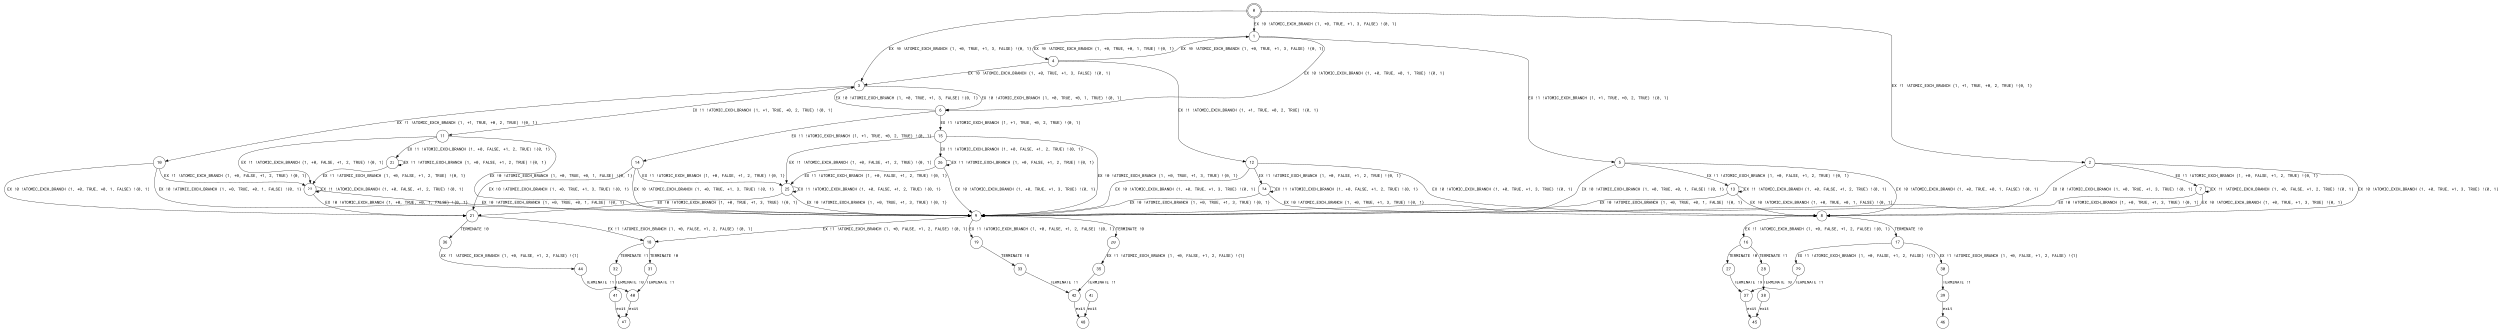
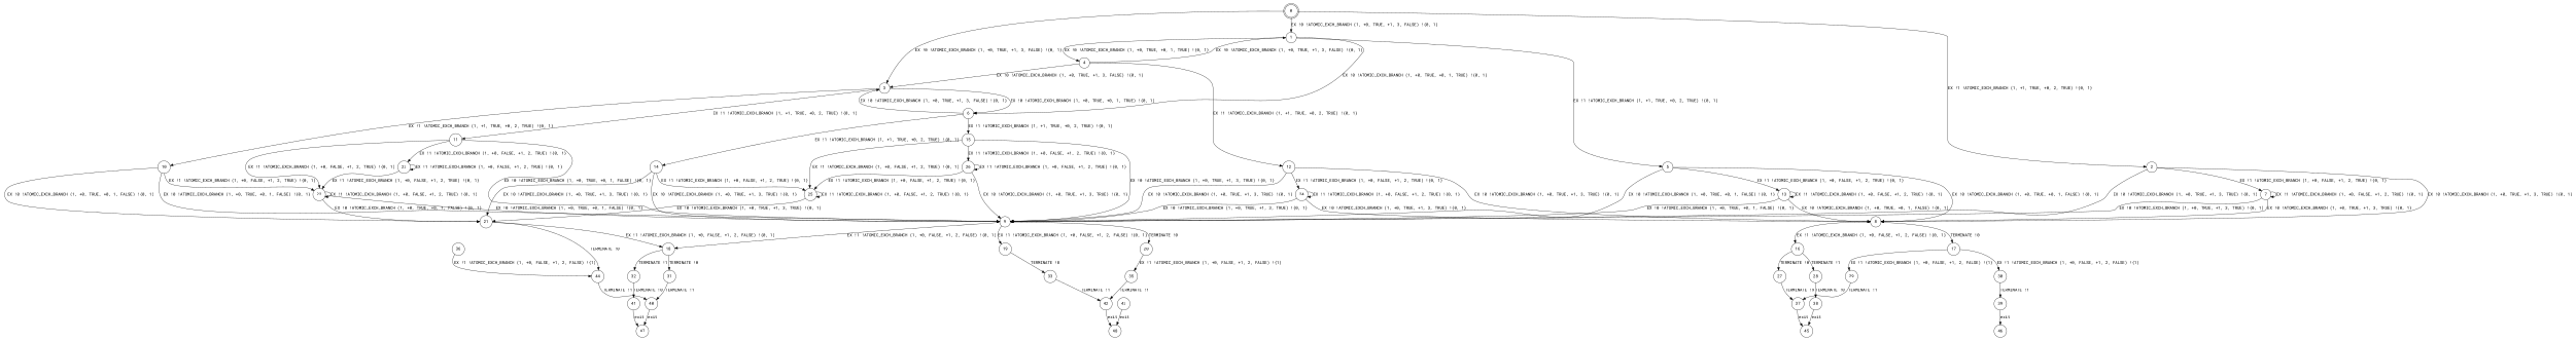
  digraph {
    fontname="Roboto Mono"
    node [fontname="Roboto Mono" shape=circle]
    edge [fontname="Roboto Mono"]
    0 [peripheries=2]
    1
    2
    3
    4
    5
    6
    7
    8
    9
    10
    11
    12
    13
    14
    15
    16
    17
    18
    19
    20
    21
    22
    23
    24
    25
    26
    27
    28
    29
    30
    31
    32
    33
    35
    36
    37
    38
    39
    40
    41
    42
    44
    45
    46
    47
    48
    43
    0 -> 1 [label="EX !0 !ATOMIC_EXCH_BRANCH (1, +0, TRUE, +1, 3, FALSE) !{0, 1}"]
    0 -> 2 [label="EX !1 !ATOMIC_EXCH_BRANCH (1, +1, TRUE, +0, 2, TRUE) !{0, 1}"]
    0 -> 3 [label="EX !0 !ATOMIC_EXCH_BRANCH (1, +0, TRUE, +1, 3, FALSE) !{0, 1}"]
    1 -> 4 [label="EX !0 !ATOMIC_EXCH_BRANCH (1, +0, TRUE, +0, 1, TRUE) !{0, 1}"]
    1 -> 5 [label="EX !1 !ATOMIC_EXCH_BRANCH (1, +1, TRUE, +0, 2, TRUE) !{0, 1}"]
    1 -> 6 [label="EX !0 !ATOMIC_EXCH_BRANCH (1, +0, TRUE, +0, 1, TRUE) !{0, 1}"]
    2 -> 7 [label="EX !1 !ATOMIC_EXCH_BRANCH (1, +0, FALSE, +1, 2, TRUE) !{0, 1}"]
    2 -> 8 [label="EX !0 !ATOMIC_EXCH_BRANCH (1, +0, TRUE, +1, 3, TRUE) !{0, 1}"]
    2 -> 9 [label="EX !0 !ATOMIC_EXCH_BRANCH (1, +0, TRUE, +1, 3, TRUE) !{0, 1}"]
    3 -> 6 [label="EX !0 !ATOMIC_EXCH_BRANCH (1, +0, TRUE, +0, 1, TRUE) !{0, 1}"]
    3 -> 10 [label="EX !1 !ATOMIC_EXCH_BRANCH (1, +1, TRUE, +0, 2, TRUE) !{0, 1}"]
    3 -> 11 [label="EX !1 !ATOMIC_EXCH_BRANCH (1, +1, TRUE, +0, 2, TRUE) !{0, 1}"]
    4 -> 1 [label="EX !0 !ATOMIC_EXCH_BRANCH (1, +0, TRUE, +1, 3, FALSE) !{0, 1}"]
    4 -> 3 [label="EX !0 !ATOMIC_EXCH_BRANCH (1, +0, TRUE, +1, 3, FALSE) !{0, 1}"]
    4 -> 12 [label="EX !1 !ATOMIC_EXCH_BRANCH (1, +1, TRUE, +0, 2, TRUE) !{0, 1}"]
    5 -> 8 [label="EX !0 !ATOMIC_EXCH_BRANCH (1, +0, TRUE, +0, 1, FALSE) !{0, 1}"]
    5 -> 9 [label="EX !0 !ATOMIC_EXCH_BRANCH (1, +0, TRUE, +0, 1, FALSE) !{0, 1}"]
    5 -> 13 [label="EX !1 !ATOMIC_EXCH_BRANCH (1, +0, FALSE, +1, 2, TRUE) !{0, 1}"]
    6 -> 3 [label="EX !0 !ATOMIC_EXCH_BRANCH (1, +0, TRUE, +1, 3, FALSE) !{0, 1}"]
    6 -> 14 [label="EX !1 !ATOMIC_EXCH_BRANCH (1, +1, TRUE, +0, 2, TRUE) !{0, 1}"]
    6 -> 15 [label="EX !1 !ATOMIC_EXCH_BRANCH (1, +1, TRUE, +0, 2, TRUE) !{0, 1}"]
    7 -> 7 [label="EX !1 !ATOMIC_EXCH_BRANCH (1, +0, FALSE, +1, 2, TRUE) !{0, 1}"]
    7 -> 8 [label="EX !0 !ATOMIC_EXCH_BRANCH (1, +0, TRUE, +1, 3, TRUE) !{0, 1}"]
    7 -> 9 [label="EX !0 !ATOMIC_EXCH_BRANCH (1, +0, TRUE, +1, 3, TRUE) !{0, 1}"]
    8 -> 16 [label="EX !1 !ATOMIC_EXCH_BRANCH (1, +0, FALSE, +1, 2, FALSE) !{0, 1}"]
    8 -> 17 [label="TERMINATE !0"]
    9 -> 18 [label="EX !1 !ATOMIC_EXCH_BRANCH (1, +0, FALSE, +1, 2, FALSE) !{0, 1}"]
    9 -> 19 [label="EX !1 !ATOMIC_EXCH_BRANCH (1, +0, FALSE, +1, 2, FALSE) !{0, 1}"]
    9 -> 20 [label="TERMINATE !0"]
    10 -> 9 [label="EX !0 !ATOMIC_EXCH_BRANCH (1, +0, TRUE, +0, 1, FALSE) !{0, 1}"]
    10 -> 21 [label="EX !0 !ATOMIC_EXCH_BRANCH (1, +0, TRUE, +0, 1, FALSE) !{0, 1}"]
    10 -> 22 [label="EX !1 !ATOMIC_EXCH_BRANCH (1, +0, FALSE, +1, 2, TRUE) !{0, 1}"]
    11 -> 9 [label="EX !0 !ATOMIC_EXCH_BRANCH (1, +0, TRUE, +0, 1, FALSE) !{0, 1}"]
    11 -> 22 [label="EX !1 !ATOMIC_EXCH_BRANCH (1, +0, FALSE, +1, 2, TRUE) !{0, 1}"]
    11 -> 23 [label="EX !1 !ATOMIC_EXCH_BRANCH (1, +0, FALSE, +1, 2, TRUE) !{0, 1}"]
    12 -> 8 [label="EX !0 !ATOMIC_EXCH_BRANCH (1, +0, TRUE, +1, 3, TRUE) !{0, 1}"]
    12 -> 9 [label="EX !0 !ATOMIC_EXCH_BRANCH (1, +0, TRUE, +1, 3, TRUE) !{0, 1}"]
    12 -> 24 [label="EX !1 !ATOMIC_EXCH_BRANCH (1, +0, FALSE, +1, 2, TRUE) !{0, 1}"]
    13 -> 8 [label="EX !0 !ATOMIC_EXCH_BRANCH (1, +0, TRUE, +0, 1, FALSE) !{0, 1}"]
    13 -> 9 [label="EX !0 !ATOMIC_EXCH_BRANCH (1, +0, TRUE, +0, 1, FALSE) !{0, 1}"]
    13 -> 13 [label="EX !1 !ATOMIC_EXCH_BRANCH (1, +0, FALSE, +1, 2, TRUE) !{0, 1}"]
    14 -> 9 [label="EX !0 !ATOMIC_EXCH_BRANCH (1, +0, TRUE, +1, 3, TRUE) !{0, 1}"]
    14 -> 21 [label="EX !0 !ATOMIC_EXCH_BRANCH (1, +0, TRUE, +1, 3, TRUE) !{0, 1}"]
    14 -> 25 [label="EX !1 !ATOMIC_EXCH_BRANCH (1, +0, FALSE, +1, 2, TRUE) !{0, 1}"]
    15 -> 9 [label="EX !0 !ATOMIC_EXCH_BRANCH (1, +0, TRUE, +1, 3, TRUE) !{0, 1}"]
    15 -> 25 [label="EX !1 !ATOMIC_EXCH_BRANCH (1, +0, FALSE, +1, 2, TRUE) !{0, 1}"]
    15 -> 26 [label="EX !1 !ATOMIC_EXCH_BRANCH (1, +0, FALSE, +1, 2, TRUE) !{0, 1}"]
    16 -> 27 [label="TERMINATE !0"]
    16 -> 28 [label="TERMINATE !1"]
    17 -> 29 [label="EX !1 !ATOMIC_EXCH_BRANCH (1, +0, FALSE, +1, 2, FALSE) !{1}"]
    17 -> 30 [label="EX !1 !ATOMIC_EXCH_BRANCH (1, +0, FALSE, +1, 2, FALSE) !{1}"]
    18 -> 31 [label="TERMINATE !0"]
    18 -> 32 [label="TERMINATE !1"]
    19 -> 33 [label="TERMINATE !8"]
    20 -> 35 [label="EX !1 !ATOMIC_EXCH_BRANCH (1, +0, FALSE, +1, 2, FALSE) !{1}"]
    21 -> 18 [label="EX !1 !ATOMIC_EXCH_BRANCH (1, +0, FALSE, +1, 2, FALSE) !{0, 1}"]
-   21 -> 36 [label="TERMINATE !0"]
+   21 -> 44 [label="TERMINATE !0"]
    22 -> 9 [label="EX !0 !ATOMIC_EXCH_BRANCH (1, +0, TRUE, +0, 1, FALSE) !{0, 1}"]
    22 -> 21 [label="EX !0 !ATOMIC_EXCH_BRANCH (1, +0, TRUE, +0, 1, FALSE) !{0, 1}"]
    22 -> 22 [label="EX !1 !ATOMIC_EXCH_BRANCH (1, +0, FALSE, +1, 2, TRUE) !{0, 1}"]
    23 -> 22 [label="EX !1 !ATOMIC_EXCH_BRANCH (1, +0, FALSE, +1, 2, TRUE) !{0, 1}"]
    23 -> 23 [label="EX !1 !ATOMIC_EXCH_BRANCH (1, +0, FALSE, +1, 2, TRUE) !{0, 1}"]
    24 -> 8 [label="EX !0 !ATOMIC_EXCH_BRANCH (1, +0, TRUE, +1, 3, TRUE) !{0, 1}"]
    24 -> 9 [label="EX !0 !ATOMIC_EXCH_BRANCH (1, +0, TRUE, +1, 3, TRUE) !{0, 1}"]
    24 -> 24 [label="EX !1 !ATOMIC_EXCH_BRANCH (1, +0, FALSE, +1, 2, TRUE) !{0, 1}"]
-   25 -> 9 [label="EX !0 !ATOMIC_EXCH_BRANCH (1, +0, TRUE, +1, 3, TRUE) !{0, 1}"]
    25 -> 21 [label="EX !0 !ATOMIC_EXCH_BRANCH (1, +0, TRUE, +1, 3, TRUE) !{0, 1}"]
    25 -> 25 [label="EX !1 !ATOMIC_EXCH_BRANCH (1, +0, FALSE, +1, 2, TRUE) !{0, 1}"]
    26 -> 9 [label="EX !0 !ATOMIC_EXCH_BRANCH (1, +0, TRUE, +1, 3, TRUE) !{0, 1}"]
    26 -> 25 [label="EX !1 !ATOMIC_EXCH_BRANCH (1, +0, FALSE, +1, 2, TRUE) !{0, 1}"]
    26 -> 26 [label="EX !1 !ATOMIC_EXCH_BRANCH (1, +0, FALSE, +1, 2, TRUE) !{0, 1}"]
    27 -> 37 [label="TERMINATE !9"]
    28 -> 38 [label="TERMINATE !0"]
    29 -> 37 [label="TERMINATE !1"]
    30 -> 39 [label="TERMINATE !1"]
    31 -> 40 [label="TERMINATE !1"]
    32 -> 41 [label="TERMINATE !0"]
    33 -> 42 [label="TERMINATE !1"]
    35 -> 42 [label="TERMINATE !1"]
    36 -> 44 [label="EX !1 !ATOMIC_EXCH_BRANCH (1, +0, FALSE, +1, 2, FALSE) !{1}"]
    37 -> 45 [label=exit]
    38 -> 45 [label=exit]
    39 -> 46 [label=exit]
    40 -> 47 [label=exit]
    41 -> 47 [label=exit]
    42 -> 48 [label=exit]
    44 -> 40 [label="TERMINATE !1"]
    43 -> 48 [label=exit]
  }
